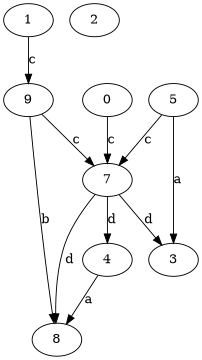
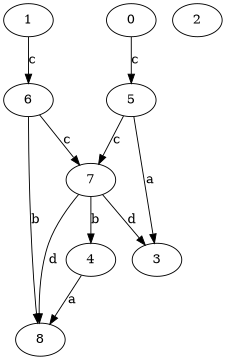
  strict digraph {
    1
-   6 [label=9]
+   6
    8
    7
    2
    4
    5
    3
    0
    1 -> 6 [label=c]
    6 -> 8 [label=b]
    6 -> 7 [label=c]
    7 -> 8 [label=d]
-   7 -> 4 [label=d]
+   7 -> 4 [label=b]
    7 -> 3 [label=d]
    4 -> 8 [label=a]
    5 -> 7 [label=c]
    5 -> 3 [label=a]
-   0 -> 7 [label=c]
+   0 -> 5 [label=c]
  }
